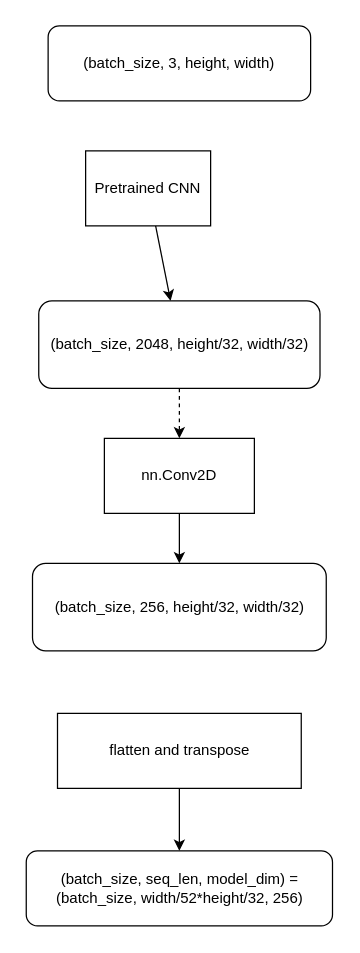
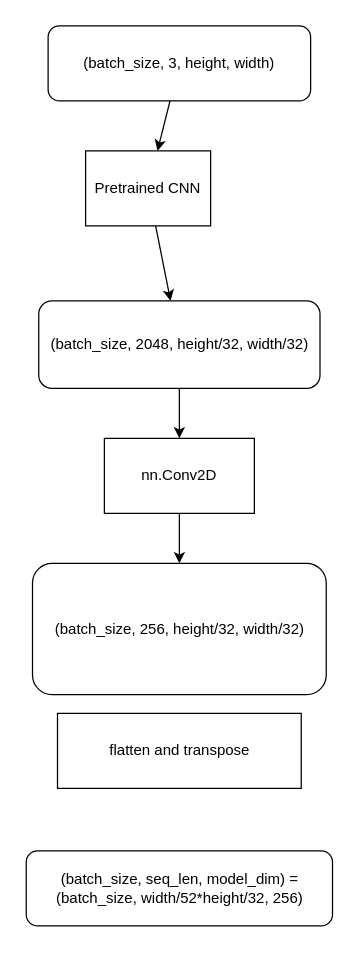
  <mxCell id="0" />
  <mxCell id="1" parent="0" />
+ <mxCell id="2" value="" style="edgeStyle=none;html=1;" parent="1" source="3" target="5" edge="1"><mxGeometry relative="1" as="geometry" /></mxCell>
  <mxCell id="3" value="(batch_size, 3, height, width)" style="rounded=1;whiteSpace=wrap;html=1;" parent="1" vertex="1"><mxGeometry x="38" y="20" width="210" height="60" as="geometry" /></mxCell>
  <mxCell id="4" value="" style="edgeStyle=none;html=1;" parent="1" source="5" target="7" edge="1"><mxGeometry relative="1" as="geometry" /></mxCell>
  <mxCell id="5" value="Pretrained CNN" style="rounded=0;whiteSpace=wrap;html=1;" parent="1" vertex="1"><mxGeometry x="68" y="120" width="100" height="60" as="geometry" /></mxCell>
- <mxCell id="6" value="" style="edgeStyle=none;html=1;dashed=1;" parent="1" source="7" target="9" edge="1"><mxGeometry relative="1" as="geometry" /></mxCell>
+ <mxCell id="6" value="" style="edgeStyle=none;html=1;" parent="1" source="7" target="9" edge="1"><mxGeometry relative="1" as="geometry" /></mxCell>
  <mxCell id="7" value="(batch_size, 2048, height/32, width/32)" style="rounded=1;whiteSpace=wrap;html=1;" parent="1" vertex="1"><mxGeometry x="30.5" y="240" width="225" height="70" as="geometry" /></mxCell>
  <mxCell id="8" value="" style="edgeStyle=none;html=1;" parent="1" source="9" target="10" edge="1"><mxGeometry relative="1" as="geometry" /></mxCell>
  <mxCell id="9" value="nn.Conv2D" style="rounded=0;whiteSpace=wrap;html=1;" parent="1" vertex="1"><mxGeometry x="83" y="350" width="120" height="60" as="geometry" /></mxCell>
- <mxCell id="10" value="(batch_size, 256, height/32, width/32)" style="rounded=1;whiteSpace=wrap;html=1;" parent="1" vertex="1"><mxGeometry x="25.5" y="450" width="235" height="70" as="geometry" /></mxCell>
- <mxCell id="11" value="" style="edgeStyle=none;html=1;" parent="1" source="12" target="13" edge="1"><mxGeometry relative="1" as="geometry" /></mxCell>
+ <mxCell id="10" value="(batch_size, 256, height/32, width/32)" style="rounded=1;whiteSpace=wrap;html=1;" parent="1" vertex="1"><mxGeometry x="25.5" y="450" width="235" height="105" as="geometry" /></mxCell>
  <mxCell id="12" value="flatten and transpose" style="rounded=0;whiteSpace=wrap;html=1;" parent="1" vertex="1"><mxGeometry x="45.5" y="570" width="195" height="60" as="geometry" /></mxCell>
  <mxCell id="13" value="(batch_size, seq_len, model_dim) = (batch_size, width/52*height/32, 256)" style="rounded=1;whiteSpace=wrap;html=1;" parent="1" vertex="1"><mxGeometry x="20.5" y="680" width="245" height="60" as="geometry" /></mxCell>
